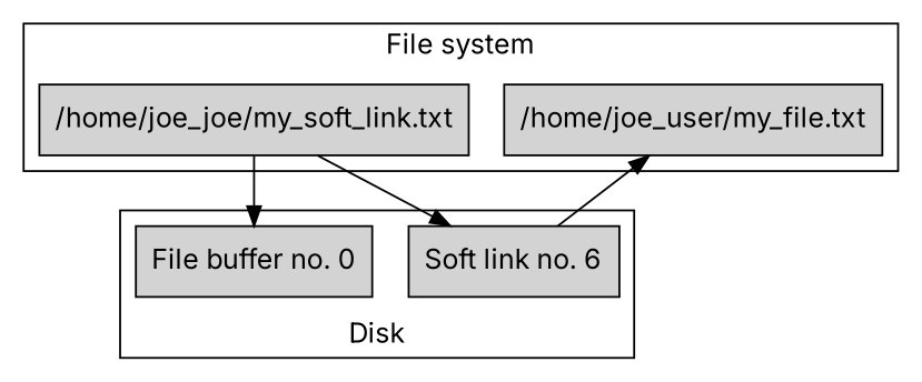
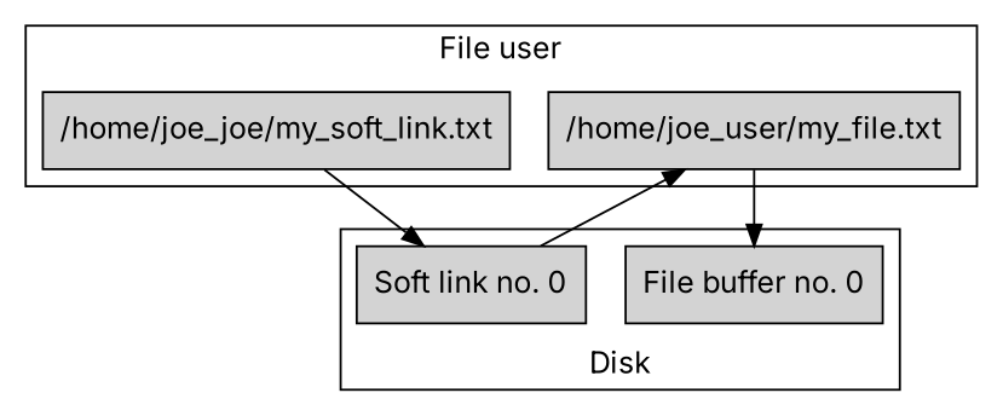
  strict digraph {
    fontname=Inter
    node [fontname=Inter shape=box style=filled]
    edge [fontname=Inter]
    n1 [label="/home/joe_user/my_file.txt"]
    n2 [label="/home/joe_joe/my_soft_link.txt"]
    n3 [label="File buffer no. 0"]
-   n4 [label="Soft link no. 6"]
+   n4 [label="Soft link no. 0"]
    subgraph cluster_1 {
-     label="File system"
+     label="File user"
      n1
      n2
    }
    subgraph cluster_2 {
      label=Disk
      labelloc=b
      n3
      n4
    }
-   n2 -> n3
+   n1 -> n3
    n2 -> n4
    n4 -> n1
  }
